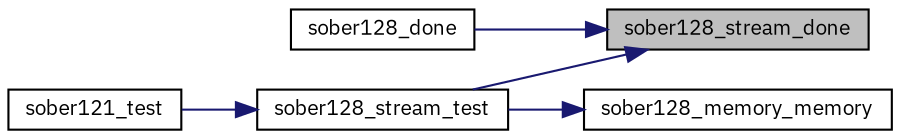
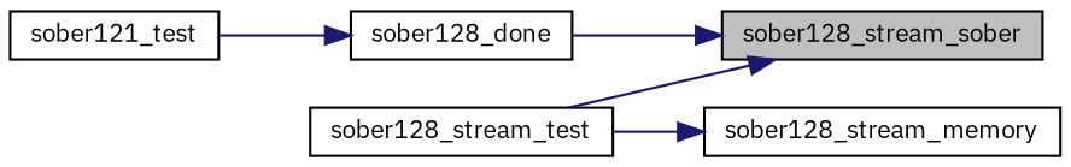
  digraph {
    fontname="IBM Plex Sans"
    rankdir=RL
    node [color=black fillcolor=white fontname="IBM Plex Sans" fontsize=10 shape=record style=filled]
    edge [color=midnightblue dir=back fontname="IBM Plex Sans" fontsize=10 labelfontname=Helvetica labelfontsize=10 style=solid]
-   n1 [fillcolor=grey75 fontcolor=black height=0.2 label=sober128_stream_done width=0.4]
+   n1 [fillcolor=grey75 fontcolor=black height=0.2 label=sober128_stream_sober width=0.4]
    n2 [height=0.2 label=sober128_done width=0.4]
    n3 [height=0.2 label=sober128_stream_test width=0.4]
    n4 [height=0.2 label=sober121_test width=0.4]
-   n5 [height=0.2 label=sober128_memory_memory width=0.4]
+   n5 [height=0.2 label=sober128_stream_memory width=0.4]
    n1 -> n2
    n1 -> n3
-   n3 -> n4
+   n2 -> n4
    n5 -> n3
  }
